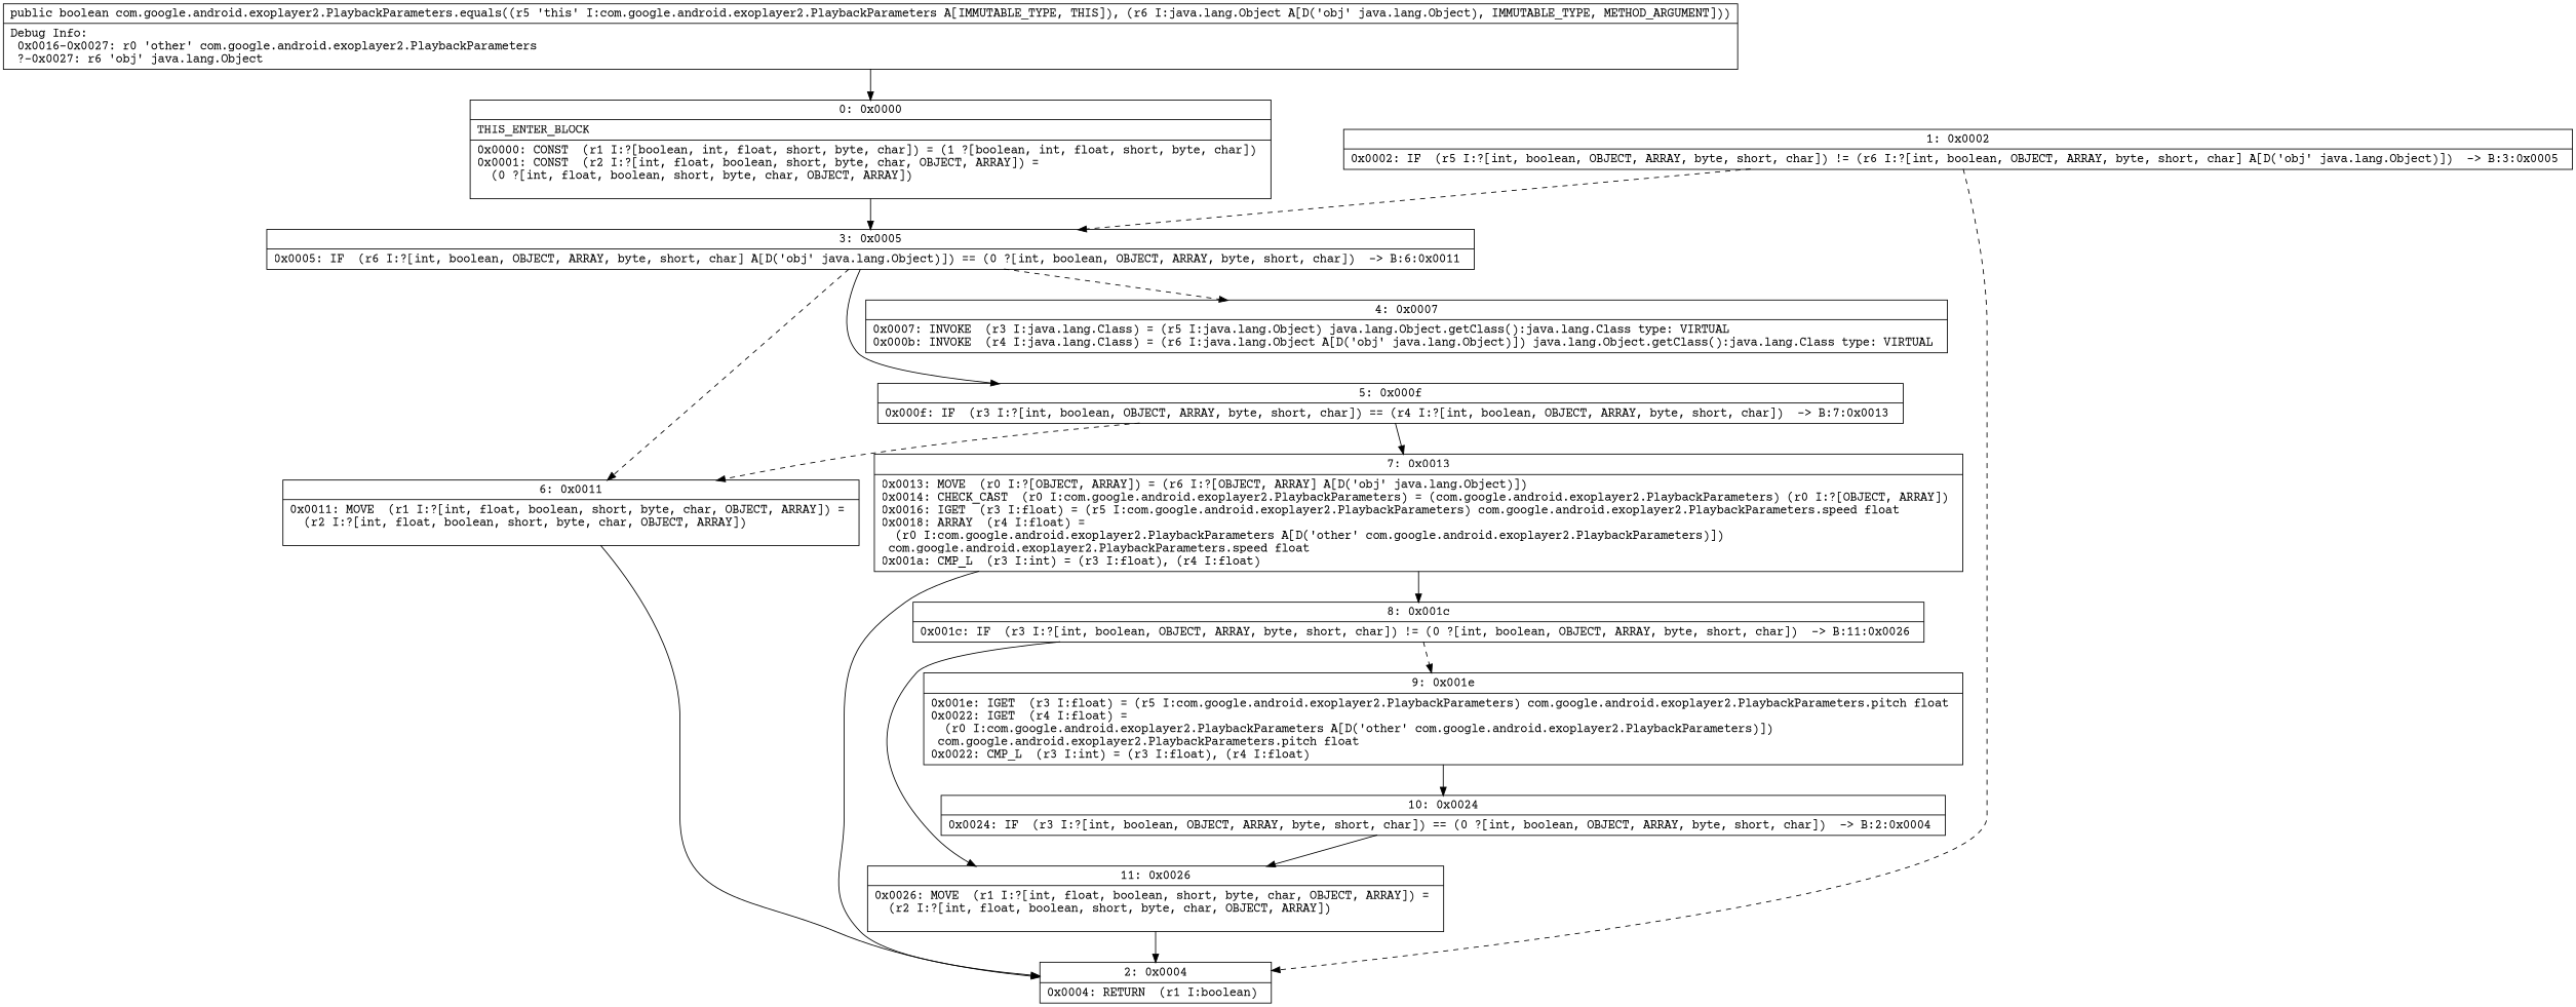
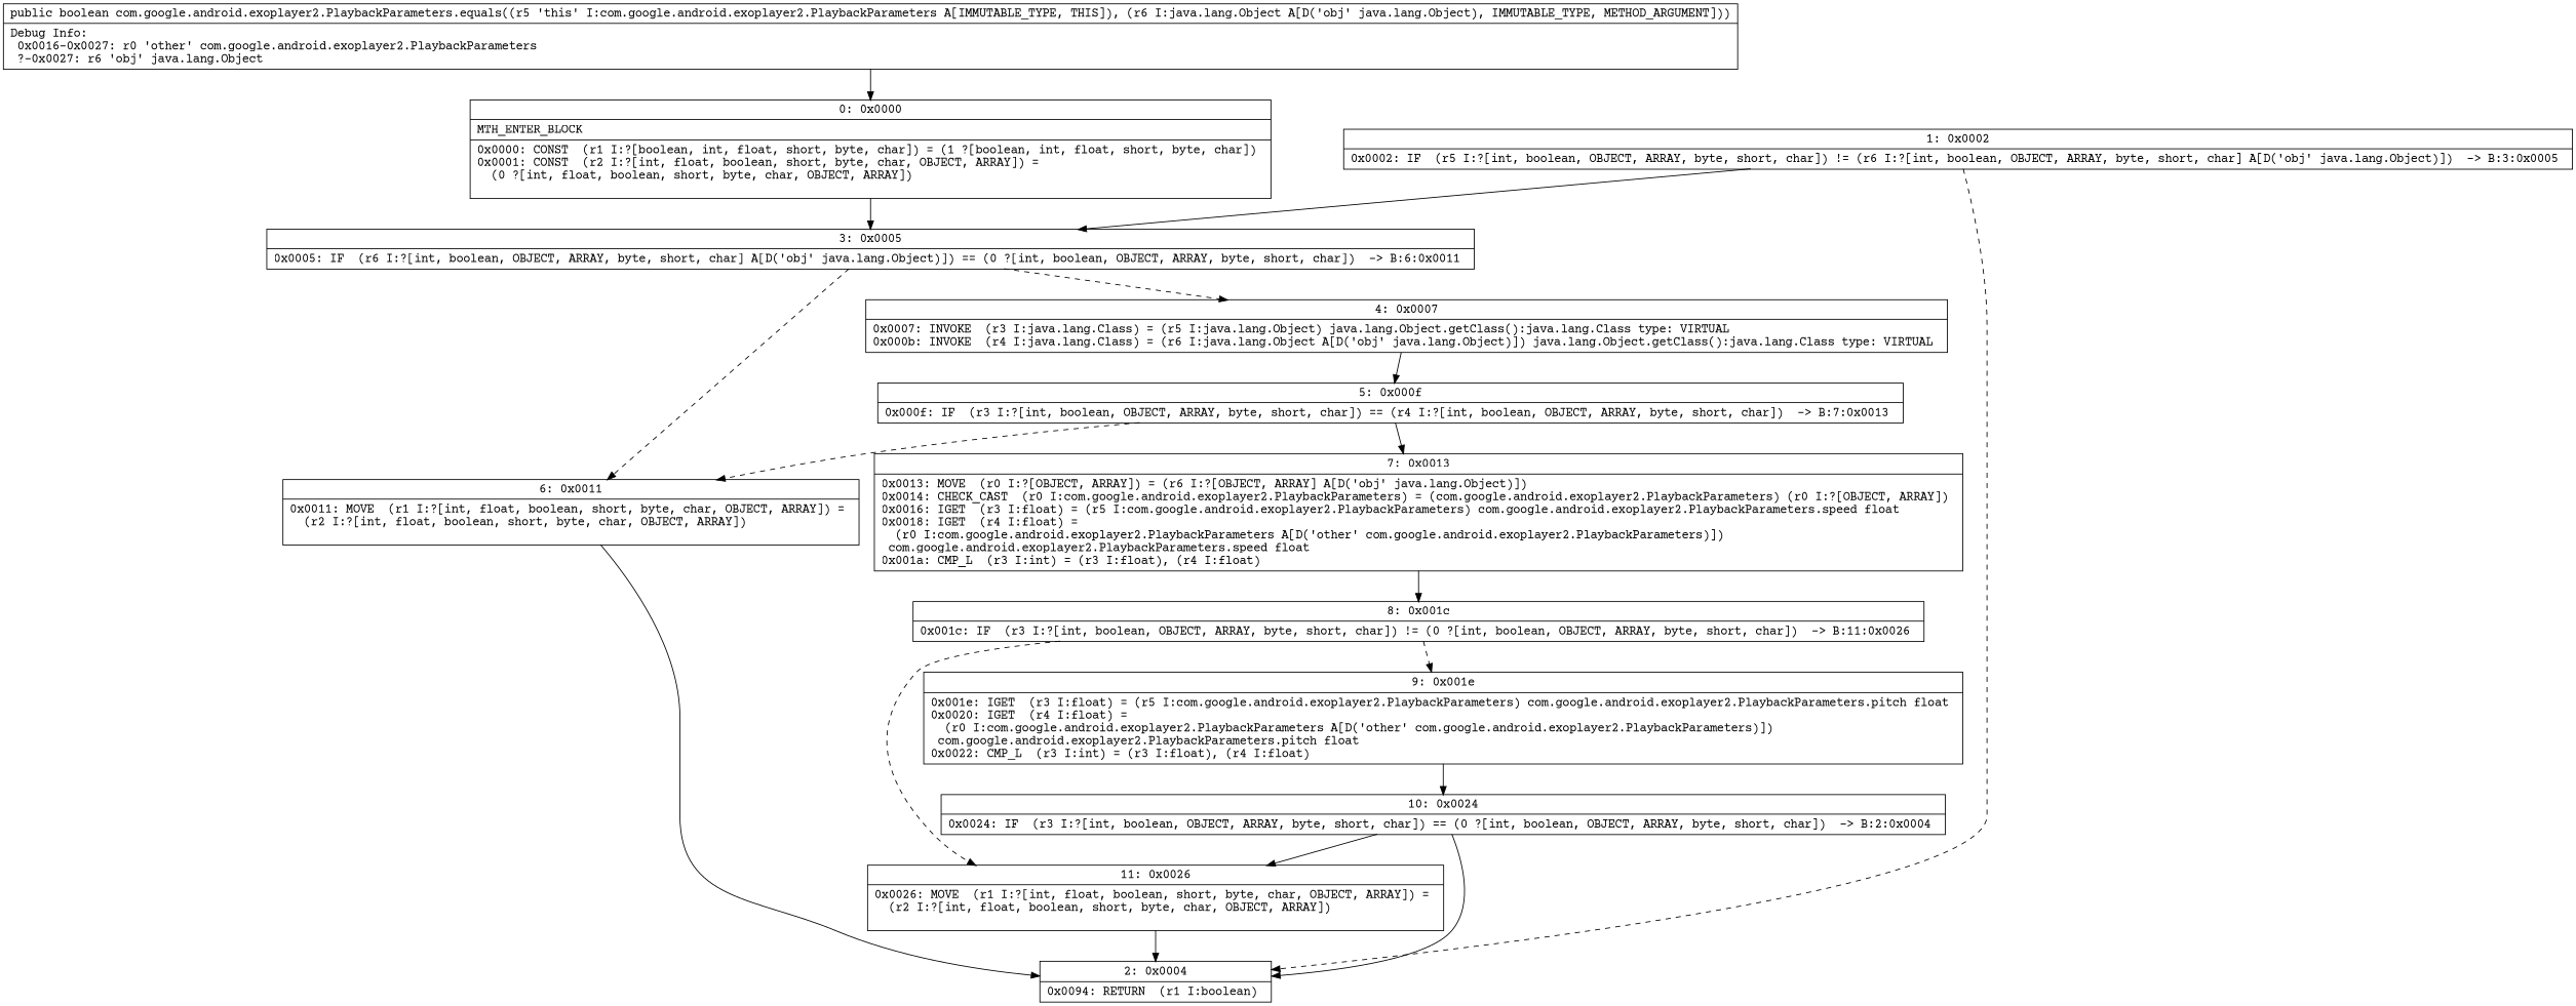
  digraph {
    fontname="Courier Prime"
    node [fontname="Courier Prime" shape=record]
    edge [fontname="Courier Prime"]
-   n1 [label="{0\:\ 0x0000|THIS_ENTER_BLOCK\l|0x0000: CONST  (r1 I:?[boolean, int, float, short, byte, char]) = (1 ?[boolean, int, float, short, byte, char]) \l0x0001: CONST  (r2 I:?[int, float, boolean, short, byte, char, OBJECT, ARRAY]) = \l  (0 ?[int, float, boolean, short, byte, char, OBJECT, ARRAY])\l \l}"]
+   n1 [label="{0\:\ 0x0000|MTH_ENTER_BLOCK\l|0x0000: CONST  (r1 I:?[boolean, int, float, short, byte, char]) = (1 ?[boolean, int, float, short, byte, char]) \l0x0001: CONST  (r2 I:?[int, float, boolean, short, byte, char, OBJECT, ARRAY]) = \l  (0 ?[int, float, boolean, short, byte, char, OBJECT, ARRAY])\l \l}"]
    n2 [label="{3\:\ 0x0005|0x0005: IF  (r6 I:?[int, boolean, OBJECT, ARRAY, byte, short, char] A[D('obj' java.lang.Object)]) == (0 ?[int, boolean, OBJECT, ARRAY, byte, short, char])  \-\> B:6:0x0011 \l}"]
    n3 [label="{1\:\ 0x0002|0x0002: IF  (r5 I:?[int, boolean, OBJECT, ARRAY, byte, short, char]) != (r6 I:?[int, boolean, OBJECT, ARRAY, byte, short, char] A[D('obj' java.lang.Object)])  \-\> B:3:0x0005 \l}"]
-   n4 [label="{2\:\ 0x0004|0x0004: RETURN  (r1 I:boolean) \l}"]
+   n4 [label="{2\:\ 0x0004|0x0094: RETURN  (r1 I:boolean) \l}"]
    n5 [label="{4\:\ 0x0007|0x0007: INVOKE  (r3 I:java.lang.Class) = (r5 I:java.lang.Object) java.lang.Object.getClass():java.lang.Class type: VIRTUAL \l0x000b: INVOKE  (r4 I:java.lang.Class) = (r6 I:java.lang.Object A[D('obj' java.lang.Object)]) java.lang.Object.getClass():java.lang.Class type: VIRTUAL \l}"]
    n6 [label="{6\:\ 0x0011|0x0011: MOVE  (r1 I:?[int, float, boolean, short, byte, char, OBJECT, ARRAY]) = \l  (r2 I:?[int, float, boolean, short, byte, char, OBJECT, ARRAY])\l \l}"]
    n7 [label="{5\:\ 0x000f|0x000f: IF  (r3 I:?[int, boolean, OBJECT, ARRAY, byte, short, char]) == (r4 I:?[int, boolean, OBJECT, ARRAY, byte, short, char])  \-\> B:7:0x0013 \l}"]
-   n8 [label="{7\:\ 0x0013|0x0013: MOVE  (r0 I:?[OBJECT, ARRAY]) = (r6 I:?[OBJECT, ARRAY] A[D('obj' java.lang.Object)]) \l0x0014: CHECK_CAST  (r0 I:com.google.android.exoplayer2.PlaybackParameters) = (com.google.android.exoplayer2.PlaybackParameters) (r0 I:?[OBJECT, ARRAY]) \l0x0016: IGET  (r3 I:float) = (r5 I:com.google.android.exoplayer2.PlaybackParameters) com.google.android.exoplayer2.PlaybackParameters.speed float \l0x0018: ARRAY  (r4 I:float) = \l  (r0 I:com.google.android.exoplayer2.PlaybackParameters A[D('other' com.google.android.exoplayer2.PlaybackParameters)])\l com.google.android.exoplayer2.PlaybackParameters.speed float \l0x001a: CMP_L  (r3 I:int) = (r3 I:float), (r4 I:float) \l}"]
+   n8 [label="{7\:\ 0x0013|0x0013: MOVE  (r0 I:?[OBJECT, ARRAY]) = (r6 I:?[OBJECT, ARRAY] A[D('obj' java.lang.Object)]) \l0x0014: CHECK_CAST  (r0 I:com.google.android.exoplayer2.PlaybackParameters) = (com.google.android.exoplayer2.PlaybackParameters) (r0 I:?[OBJECT, ARRAY]) \l0x0016: IGET  (r3 I:float) = (r5 I:com.google.android.exoplayer2.PlaybackParameters) com.google.android.exoplayer2.PlaybackParameters.speed float \l0x0018: IGET  (r4 I:float) = \l  (r0 I:com.google.android.exoplayer2.PlaybackParameters A[D('other' com.google.android.exoplayer2.PlaybackParameters)])\l com.google.android.exoplayer2.PlaybackParameters.speed float \l0x001a: CMP_L  (r3 I:int) = (r3 I:float), (r4 I:float) \l}"]
    n9 [label="{8\:\ 0x001c|0x001c: IF  (r3 I:?[int, boolean, OBJECT, ARRAY, byte, short, char]) != (0 ?[int, boolean, OBJECT, ARRAY, byte, short, char])  \-\> B:11:0x0026 \l}"]
-   n10 [label="{9\:\ 0x001e|0x001e: IGET  (r3 I:float) = (r5 I:com.google.android.exoplayer2.PlaybackParameters) com.google.android.exoplayer2.PlaybackParameters.pitch float \l0x0022: IGET  (r4 I:float) = \l  (r0 I:com.google.android.exoplayer2.PlaybackParameters A[D('other' com.google.android.exoplayer2.PlaybackParameters)])\l com.google.android.exoplayer2.PlaybackParameters.pitch float \l0x0022: CMP_L  (r3 I:int) = (r3 I:float), (r4 I:float) \l}"]
+   n10 [label="{9\:\ 0x001e|0x001e: IGET  (r3 I:float) = (r5 I:com.google.android.exoplayer2.PlaybackParameters) com.google.android.exoplayer2.PlaybackParameters.pitch float \l0x0020: IGET  (r4 I:float) = \l  (r0 I:com.google.android.exoplayer2.PlaybackParameters A[D('other' com.google.android.exoplayer2.PlaybackParameters)])\l com.google.android.exoplayer2.PlaybackParameters.pitch float \l0x0022: CMP_L  (r3 I:int) = (r3 I:float), (r4 I:float) \l}"]
    n11 [label="{11\:\ 0x0026|0x0026: MOVE  (r1 I:?[int, float, boolean, short, byte, char, OBJECT, ARRAY]) = \l  (r2 I:?[int, float, boolean, short, byte, char, OBJECT, ARRAY])\l \l}"]
    n12 [label="{10\:\ 0x0024|0x0024: IF  (r3 I:?[int, boolean, OBJECT, ARRAY, byte, short, char]) == (0 ?[int, boolean, OBJECT, ARRAY, byte, short, char])  \-\> B:2:0x0004 \l}"]
    n13 [label="{public boolean com.google.android.exoplayer2.PlaybackParameters.equals((r5 'this' I:com.google.android.exoplayer2.PlaybackParameters A[IMMUTABLE_TYPE, THIS]), (r6 I:java.lang.Object A[D('obj' java.lang.Object), IMMUTABLE_TYPE, METHOD_ARGUMENT]))  | Debug Info:\l  0x0016\-0x0027: r0 'other' com.google.android.exoplayer2.PlaybackParameters\l  ?\-0x0027: r6 'obj' java.lang.Object\l}"]
    n1 -> n2
    n2 -> n5 [style=dashed]
    n2 -> n6 [style=dashed]
-   n3 -> n2 [style=dashed]
+   n3 -> n2
    n3 -> n4 [style=dashed]
-   n2 -> n7
+   n5 -> n7
    n6 -> n4
    n7 -> n6 [style=dashed]
    n7 -> n8
    n8 -> n9
    n9 -> n10 [style=dashed]
-   n9 -> n11
+   n9 -> n11 [style=dashed]
    n10 -> n12
    n11 -> n4
-   n8 -> n4
+   n12 -> n4
    n12 -> n11 [style=solid]
    n13 -> n1
  }
